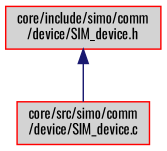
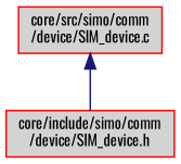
  digraph {
    fontname=Oswald
    node [color=red fillcolor=lightgrey fontname=Oswald fontsize=10 shape=record style=filled]
    n1 [fontcolor=black height=0.2 label="core/include/simo/comm\l/device/SIM_device.h" width=0.4]
    n2 [height=0.2 label="core/src/simo/comm\l/device/SIM_device.c" width=0.4]
-   n1 -> n2 [color=midnightblue dir=back fontname=Oswald fontsize=10 labelfontname=Helvetica labelfontsize=10 style=solid]
+   n2 -> n1 [color=midnightblue dir=back fontname=Oswald fontsize=10 labelfontname=Helvetica labelfontsize=10 style=solid]
  }
